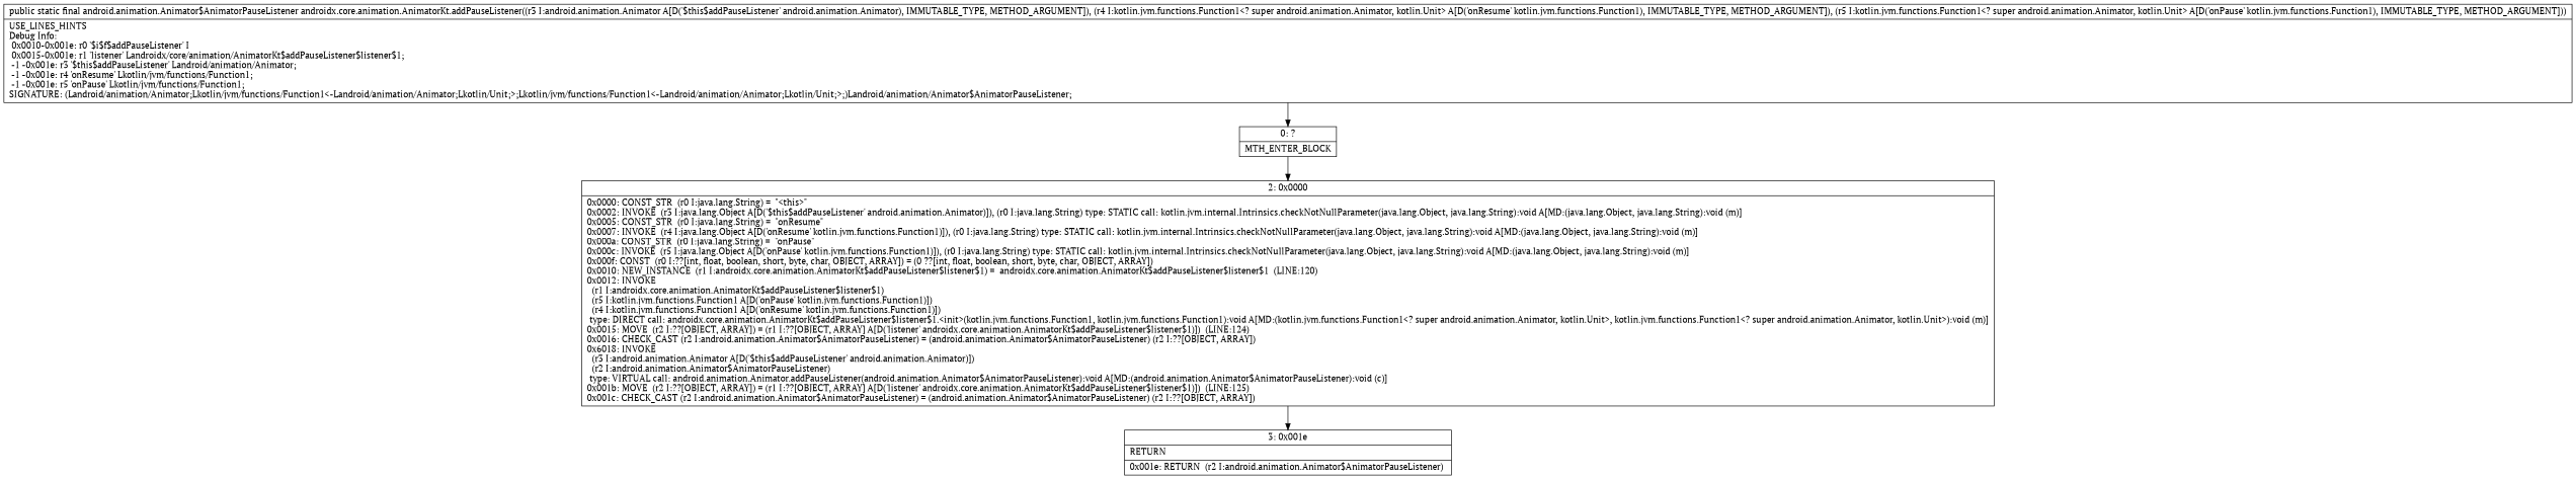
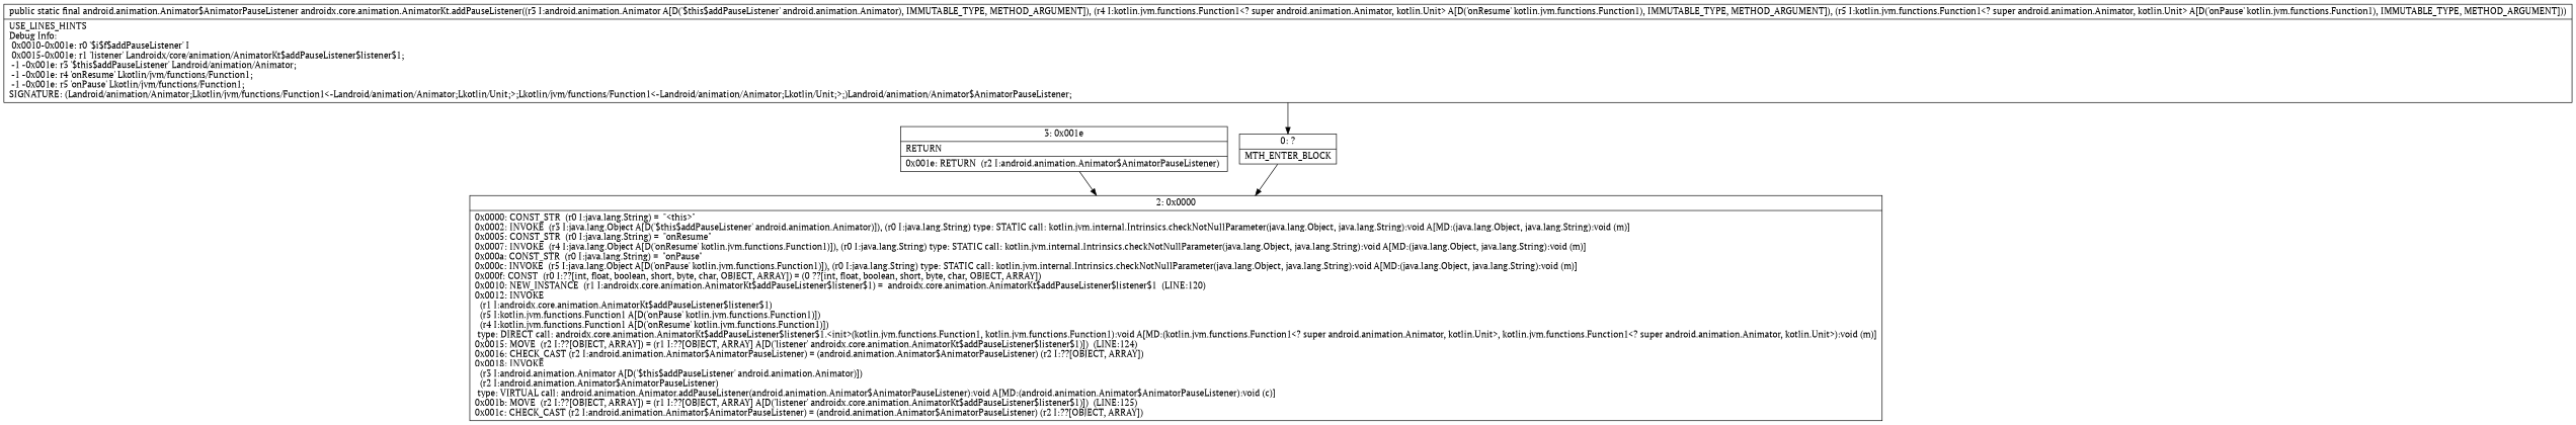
  digraph {
    fontname="PT Serif"
    node [fontname="PT Serif" shape=record]
    edge [fontname="PT Serif"]
    n1 [label="{0\:\ ?|MTH_ENTER_BLOCK\l}"]
-   n2 [label="{2\:\ 0x0000|0x0000: CONST_STR  (r0 I:java.lang.String) =  \"\<this\>\" \l0x0002: INVOKE  (r3 I:java.lang.Object A[D('$this$addPauseListener' android.animation.Animator)]), (r0 I:java.lang.String) type: STATIC call: kotlin.jvm.internal.Intrinsics.checkNotNullParameter(java.lang.Object, java.lang.String):void A[MD:(java.lang.Object, java.lang.String):void (m)]\l0x0005: CONST_STR  (r0 I:java.lang.String) =  \"onResume\" \l0x0007: INVOKE  (r4 I:java.lang.Object A[D('onResume' kotlin.jvm.functions.Function1)]), (r0 I:java.lang.String) type: STATIC call: kotlin.jvm.internal.Intrinsics.checkNotNullParameter(java.lang.Object, java.lang.String):void A[MD:(java.lang.Object, java.lang.String):void (m)]\l0x000a: CONST_STR  (r0 I:java.lang.String) =  \"onPause\" \l0x000c: INVOKE  (r5 I:java.lang.Object A[D('onPause' kotlin.jvm.functions.Function1)]), (r0 I:java.lang.String) type: STATIC call: kotlin.jvm.internal.Intrinsics.checkNotNullParameter(java.lang.Object, java.lang.String):void A[MD:(java.lang.Object, java.lang.String):void (m)]\l0x000f: CONST  (r0 I:??[int, float, boolean, short, byte, char, OBJECT, ARRAY]) = (0 ??[int, float, boolean, short, byte, char, OBJECT, ARRAY]) \l0x0010: NEW_INSTANCE  (r1 I:androidx.core.animation.AnimatorKt$addPauseListener$listener$1) =  androidx.core.animation.AnimatorKt$addPauseListener$listener$1  (LINE:120)\l0x0012: INVOKE  \l  (r1 I:androidx.core.animation.AnimatorKt$addPauseListener$listener$1)\l  (r5 I:kotlin.jvm.functions.Function1 A[D('onPause' kotlin.jvm.functions.Function1)])\l  (r4 I:kotlin.jvm.functions.Function1 A[D('onResume' kotlin.jvm.functions.Function1)])\l type: DIRECT call: androidx.core.animation.AnimatorKt$addPauseListener$listener$1.\<init\>(kotlin.jvm.functions.Function1, kotlin.jvm.functions.Function1):void A[MD:(kotlin.jvm.functions.Function1\<? super android.animation.Animator, kotlin.Unit\>, kotlin.jvm.functions.Function1\<? super android.animation.Animator, kotlin.Unit\>):void (m)]\l0x0015: MOVE  (r2 I:??[OBJECT, ARRAY]) = (r1 I:??[OBJECT, ARRAY] A[D('listener' androidx.core.animation.AnimatorKt$addPauseListener$listener$1)])  (LINE:124)\l0x0016: CHECK_CAST (r2 I:android.animation.Animator$AnimatorPauseListener) = (android.animation.Animator$AnimatorPauseListener) (r2 I:??[OBJECT, ARRAY]) \l0x6018: INVOKE  \l  (r3 I:android.animation.Animator A[D('$this$addPauseListener' android.animation.Animator)])\l  (r2 I:android.animation.Animator$AnimatorPauseListener)\l type: VIRTUAL call: android.animation.Animator.addPauseListener(android.animation.Animator$AnimatorPauseListener):void A[MD:(android.animation.Animator$AnimatorPauseListener):void (c)]\l0x001b: MOVE  (r2 I:??[OBJECT, ARRAY]) = (r1 I:??[OBJECT, ARRAY] A[D('listener' androidx.core.animation.AnimatorKt$addPauseListener$listener$1)])  (LINE:125)\l0x001c: CHECK_CAST (r2 I:android.animation.Animator$AnimatorPauseListener) = (android.animation.Animator$AnimatorPauseListener) (r2 I:??[OBJECT, ARRAY]) \l}"]
+   n2 [label="{2\:\ 0x0000|0x0000: CONST_STR  (r0 I:java.lang.String) =  \"\<this\>\" \l0x0002: INVOKE  (r3 I:java.lang.Object A[D('$this$addPauseListener' android.animation.Animator)]), (r0 I:java.lang.String) type: STATIC call: kotlin.jvm.internal.Intrinsics.checkNotNullParameter(java.lang.Object, java.lang.String):void A[MD:(java.lang.Object, java.lang.String):void (m)]\l0x0005: CONST_STR  (r0 I:java.lang.String) =  \"onResume\" \l0x0007: INVOKE  (r4 I:java.lang.Object A[D('onResume' kotlin.jvm.functions.Function1)]), (r0 I:java.lang.String) type: STATIC call: kotlin.jvm.internal.Intrinsics.checkNotNullParameter(java.lang.Object, java.lang.String):void A[MD:(java.lang.Object, java.lang.String):void (m)]\l0x000a: CONST_STR  (r0 I:java.lang.String) =  \"onPause\" \l0x000c: INVOKE  (r5 I:java.lang.Object A[D('onPause' kotlin.jvm.functions.Function1)]), (r0 I:java.lang.String) type: STATIC call: kotlin.jvm.internal.Intrinsics.checkNotNullParameter(java.lang.Object, java.lang.String):void A[MD:(java.lang.Object, java.lang.String):void (m)]\l0x000f: CONST  (r0 I:??[int, float, boolean, short, byte, char, OBJECT, ARRAY]) = (0 ??[int, float, boolean, short, byte, char, OBJECT, ARRAY]) \l0x0010: NEW_INSTANCE  (r1 I:androidx.core.animation.AnimatorKt$addPauseListener$listener$1) =  androidx.core.animation.AnimatorKt$addPauseListener$listener$1  (LINE:120)\l0x0012: INVOKE  \l  (r1 I:androidx.core.animation.AnimatorKt$addPauseListener$listener$1)\l  (r5 I:kotlin.jvm.functions.Function1 A[D('onPause' kotlin.jvm.functions.Function1)])\l  (r4 I:kotlin.jvm.functions.Function1 A[D('onResume' kotlin.jvm.functions.Function1)])\l type: DIRECT call: androidx.core.animation.AnimatorKt$addPauseListener$listener$1.\<init\>(kotlin.jvm.functions.Function1, kotlin.jvm.functions.Function1):void A[MD:(kotlin.jvm.functions.Function1\<? super android.animation.Animator, kotlin.Unit\>, kotlin.jvm.functions.Function1\<? super android.animation.Animator, kotlin.Unit\>):void (m)]\l0x0015: MOVE  (r2 I:??[OBJECT, ARRAY]) = (r1 I:??[OBJECT, ARRAY] A[D('listener' androidx.core.animation.AnimatorKt$addPauseListener$listener$1)])  (LINE:124)\l0x0016: CHECK_CAST (r2 I:android.animation.Animator$AnimatorPauseListener) = (android.animation.Animator$AnimatorPauseListener) (r2 I:??[OBJECT, ARRAY]) \l0x0018: INVOKE  \l  (r3 I:android.animation.Animator A[D('$this$addPauseListener' android.animation.Animator)])\l  (r2 I:android.animation.Animator$AnimatorPauseListener)\l type: VIRTUAL call: android.animation.Animator.addPauseListener(android.animation.Animator$AnimatorPauseListener):void A[MD:(android.animation.Animator$AnimatorPauseListener):void (c)]\l0x001b: MOVE  (r2 I:??[OBJECT, ARRAY]) = (r1 I:??[OBJECT, ARRAY] A[D('listener' androidx.core.animation.AnimatorKt$addPauseListener$listener$1)])  (LINE:125)\l0x001c: CHECK_CAST (r2 I:android.animation.Animator$AnimatorPauseListener) = (android.animation.Animator$AnimatorPauseListener) (r2 I:??[OBJECT, ARRAY]) \l}"]
    n3 [label="{3\:\ 0x001e|RETURN\l|0x001e: RETURN  (r2 I:android.animation.Animator$AnimatorPauseListener) \l}"]
    n4 [label="{public static final android.animation.Animator$AnimatorPauseListener androidx.core.animation.AnimatorKt.addPauseListener((r3 I:android.animation.Animator A[D('$this$addPauseListener' android.animation.Animator), IMMUTABLE_TYPE, METHOD_ARGUMENT]), (r4 I:kotlin.jvm.functions.Function1\<? super android.animation.Animator, kotlin.Unit\> A[D('onResume' kotlin.jvm.functions.Function1), IMMUTABLE_TYPE, METHOD_ARGUMENT]), (r5 I:kotlin.jvm.functions.Function1\<? super android.animation.Animator, kotlin.Unit\> A[D('onPause' kotlin.jvm.functions.Function1), IMMUTABLE_TYPE, METHOD_ARGUMENT]))  | USE_LINES_HINTS\lDebug Info:\l  0x0010\-0x001e: r0 '$i$f$addPauseListener' I\l  0x0015\-0x001e: r1 'listener' Landroidx\/core\/animation\/AnimatorKt$addPauseListener$listener$1;\l  \-1 \-0x001e: r3 '$this$addPauseListener' Landroid\/animation\/Animator;\l  \-1 \-0x001e: r4 'onResume' Lkotlin\/jvm\/functions\/Function1;\l  \-1 \-0x001e: r5 'onPause' Lkotlin\/jvm\/functions\/Function1;\lSIGNATURE: (Landroid\/animation\/Animator;Lkotlin\/jvm\/functions\/Function1\<\-Landroid\/animation\/Animator;Lkotlin\/Unit;\>;Lkotlin\/jvm\/functions\/Function1\<\-Landroid\/animation\/Animator;Lkotlin\/Unit;\>;)Landroid\/animation\/Animator$AnimatorPauseListener;\l}"]
    n1 -> n2
-   n2 -> n3
+   n3 -> n2
    n4 -> n1
  }
